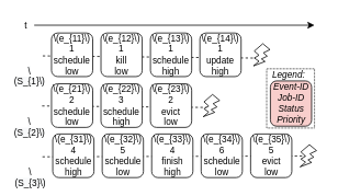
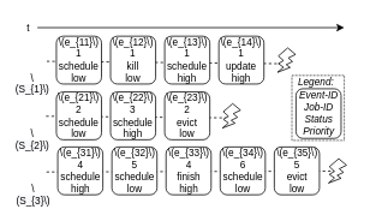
  <mxCell id="0" />
  <mxCell id="1" parent="0" />
  <mxCell id="2" value="" style="rounded=0;whiteSpace=wrap;html=1;fontSize=11;dashed=1;dashPattern=1 1;" vertex="1" parent="1"><mxGeometry x="323" y="83" width="58" height="72" as="geometry" /></mxCell>
  <mxCell id="3" value="" style="endArrow=none;dashed=1;html=1;rounded=0;fontSize=11;exitX=0.979;exitY=0.811;exitDx=0;exitDy=0;exitPerimeter=0;entryX=0.2;entryY=0.648;entryDx=0;entryDy=0;entryPerimeter=0;" edge="1" parent="1" source="8" target="9"><mxGeometry width="50" height="50" relative="1" as="geometry"><mxPoint x="31" y="-10" as="sourcePoint" /><mxPoint x="321" y="-10" as="targetPoint" /></mxGeometry></mxCell>
  <mxCell id="4" value="" style="endArrow=none;dashed=1;html=1;rounded=0;fontSize=11;exitX=0.952;exitY=0.781;exitDx=0;exitDy=0;exitPerimeter=0;entryX=0.25;entryY=0.583;entryDx=0;entryDy=0;entryPerimeter=0;" edge="1" parent="1" source="15" target="16"><mxGeometry width="50" height="50" relative="1" as="geometry"><mxPoint x="31" y="129" as="sourcePoint" /><mxPoint x="261" y="129" as="targetPoint" /></mxGeometry></mxCell>
  <mxCell id="5" value="" style="endArrow=none;dashed=1;html=1;rounded=0;fontSize=11;exitX=0.917;exitY=0.808;exitDx=0;exitDy=0;exitPerimeter=0;" edge="1" parent="1" source="21"><mxGeometry width="50" height="50" relative="1" as="geometry"><mxPoint x="30" y="189" as="sourcePoint" /><mxPoint x="370" y="189" as="targetPoint" /></mxGeometry></mxCell>
  <mxCell id="6" value="" style="endArrow=classic;html=1;rounded=0;" edge="1" parent="1"><mxGeometry width="50" height="50" relative="1" as="geometry"><mxPoint x="41" y="30" as="sourcePoint" /><mxPoint x="381" y="30" as="targetPoint" /></mxGeometry></mxCell>
  <mxCell id="7" value="t" style="text;html=1;strokeColor=none;fillColor=none;align=center;verticalAlign=middle;whiteSpace=wrap;rounded=0;fontSize=11;" vertex="1" parent="1"><mxGeometry x="21" y="20" width="20" height="20" as="geometry" /></mxCell>
  <mxCell id="8" value="" style="shape=image;verticalLabelPosition=bottom;labelBackgroundColor=default;verticalAlign=top;aspect=fixed;imageAspect=0;image=https://cdn-icons-png.flaticon.com/512/622/622400.png;" vertex="1" parent="1"><mxGeometry x="22" y="43" width="30" height="30" as="geometry" /></mxCell>
  <mxCell id="9" value="" style="verticalLabelPosition=bottom;verticalAlign=top;html=1;shape=mxgraph.basic.flash" vertex="1" parent="1"><mxGeometry x="307" y="52.5" width="20" height="27" as="geometry" /></mxCell>
  <mxCell id="10" value="\(e_{11}\)&lt;br style=&quot;font-size: 11px;&quot;&gt;1&lt;br style=&quot;font-size: 11px;&quot;&gt;schedule&lt;br style=&quot;font-size: 11px;&quot;&gt;low" style="rounded=1;whiteSpace=wrap;html=1;fontSize=11;" vertex="1" parent="1"><mxGeometry x="62" y="39.5" width="50" height="53" as="geometry" /></mxCell>
  <mxCell id="11" value="\(e_{12}\)&lt;br style=&quot;font-size: 11px;&quot;&gt;1&lt;br style=&quot;font-size: 11px;&quot;&gt;kill&lt;br style=&quot;font-size: 11px;&quot;&gt;low" style="rounded=1;whiteSpace=wrap;html=1;fontSize=11;" vertex="1" parent="1"><mxGeometry x="122" y="39.5" width="50" height="53" as="geometry" /></mxCell>
  <mxCell id="12" value="\(e_{13}\)&lt;br style=&quot;font-size: 11px;&quot;&gt;1&lt;br style=&quot;font-size: 11px;&quot;&gt;schedule&lt;br style=&quot;font-size: 11px;&quot;&gt;high" style="rounded=1;whiteSpace=wrap;html=1;fontSize=11;" vertex="1" parent="1"><mxGeometry x="182" y="39.5" width="50" height="53" as="geometry" /></mxCell>
  <mxCell id="13" value="\(e_{14}\)&lt;br style=&quot;font-size: 11px;&quot;&gt;1&lt;br style=&quot;font-size: 11px;&quot;&gt;update&lt;br style=&quot;font-size: 11px;&quot;&gt;high" style="rounded=1;whiteSpace=wrap;html=1;fontSize=11;" vertex="1" parent="1"><mxGeometry x="242" y="39.5" width="50" height="53" as="geometry" /></mxCell>
  <mxCell id="14" value="&lt;span style=&quot;color: rgb(0, 0, 0); font-family: Helvetica; font-size: 11px; font-style: normal; font-variant-ligatures: normal; font-variant-caps: normal; font-weight: 400; letter-spacing: normal; orphans: 2; text-indent: 0px; text-transform: none; widows: 2; word-spacing: 0px; -webkit-text-stroke-width: 0px; background-color: rgb(248, 249, 250); text-decoration-thickness: initial; text-decoration-style: initial; text-decoration-color: initial; float: none; display: inline !important;&quot;&gt;\(S_{1}\)&lt;/span&gt;" style="text;whiteSpace=wrap;html=1;fontSize=11;align=center;" vertex="1" parent="1"><mxGeometry x="20.5" y="73" width="29" height="20" as="geometry" /></mxCell>
  <mxCell id="15" value="" style="shape=image;verticalLabelPosition=bottom;labelBackgroundColor=default;verticalAlign=top;aspect=fixed;imageAspect=0;image=https://cdn-icons-png.flaticon.com/512/622/622400.png;" vertex="1" parent="1"><mxGeometry x="22" y="104.75" width="30" height="30" as="geometry" /></mxCell>
  <mxCell id="16" value="" style="verticalLabelPosition=bottom;verticalAlign=top;html=1;shape=mxgraph.basic.flash" vertex="1" parent="1"><mxGeometry x="246" y="114.25" width="20" height="27" as="geometry" /></mxCell>
  <mxCell id="17" value="\(e_{21}\)&lt;br style=&quot;font-size: 11px;&quot;&gt;2&lt;br style=&quot;font-size: 11px;&quot;&gt;schedule&lt;br style=&quot;font-size: 11px;&quot;&gt;low" style="rounded=1;whiteSpace=wrap;html=1;fontSize=11;" vertex="1" parent="1"><mxGeometry x="62" y="101.25" width="50" height="53" as="geometry" /></mxCell>
  <mxCell id="18" value="\(e_{22}\)&lt;br style=&quot;font-size: 11px;&quot;&gt;3&lt;br&gt;schedule&lt;br style=&quot;font-size: 11px;&quot;&gt;high" style="rounded=1;whiteSpace=wrap;html=1;fontSize=11;" vertex="1" parent="1"><mxGeometry x="122" y="101.25" width="50" height="53" as="geometry" /></mxCell>
  <mxCell id="19" value="\(e_{23}\)&lt;br style=&quot;font-size: 11px;&quot;&gt;2&lt;br style=&quot;font-size: 11px;&quot;&gt;evict&lt;br style=&quot;font-size: 11px;&quot;&gt;low" style="rounded=1;whiteSpace=wrap;html=1;fontSize=11;" vertex="1" parent="1"><mxGeometry x="182" y="101.25" width="50" height="53" as="geometry" /></mxCell>
  <mxCell id="20" value="&lt;span style=&quot;color: rgb(0, 0, 0); font-family: Helvetica; font-size: 11px; font-style: normal; font-variant-ligatures: normal; font-variant-caps: normal; font-weight: 400; letter-spacing: normal; orphans: 2; text-indent: 0px; text-transform: none; widows: 2; word-spacing: 0px; -webkit-text-stroke-width: 0px; background-color: rgb(248, 249, 250); text-decoration-thickness: initial; text-decoration-style: initial; text-decoration-color: initial; float: none; display: inline !important;&quot;&gt;\(S_{2}\)&lt;/span&gt;" style="text;whiteSpace=wrap;html=1;fontSize=11;align=center;" vertex="1" parent="1"><mxGeometry x="20.5" y="134.75" width="29" height="20" as="geometry" /></mxCell>
  <mxCell id="21" value="" style="shape=image;verticalLabelPosition=bottom;labelBackgroundColor=default;verticalAlign=top;aspect=fixed;imageAspect=0;image=https://cdn-icons-png.flaticon.com/512/622/622400.png;" vertex="1" parent="1"><mxGeometry x="23.5" y="165.75" width="30" height="30" as="geometry" /></mxCell>
  <mxCell id="22" value="" style="verticalLabelPosition=bottom;verticalAlign=top;html=1;shape=mxgraph.basic.flash" vertex="1" parent="1"><mxGeometry x="363.5" y="175.25" width="20" height="27" as="geometry" /></mxCell>
  <mxCell id="23" value="\(e_{31}\)&lt;br style=&quot;font-size: 11px;&quot;&gt;4&lt;br style=&quot;font-size: 11px;&quot;&gt;schedule&lt;br style=&quot;font-size: 11px;&quot;&gt;high" style="rounded=1;whiteSpace=wrap;html=1;fontSize=11;" vertex="1" parent="1"><mxGeometry x="63.5" y="162.25" width="50" height="53" as="geometry" /></mxCell>
  <mxCell id="24" value="\(e_{32}\)&lt;br style=&quot;font-size: 11px;&quot;&gt;5&lt;br style=&quot;font-size: 11px;&quot;&gt;schedule&lt;br style=&quot;font-size: 11px;&quot;&gt;low" style="rounded=1;whiteSpace=wrap;html=1;fontSize=11;" vertex="1" parent="1"><mxGeometry x="123.5" y="162.25" width="50" height="53" as="geometry" /></mxCell>
  <mxCell id="25" value="\(e_{33}\)&lt;br style=&quot;font-size: 11px;&quot;&gt;4&lt;br style=&quot;font-size: 11px;&quot;&gt;finish&lt;br style=&quot;font-size: 11px;&quot;&gt;high" style="rounded=1;whiteSpace=wrap;html=1;fontSize=11;" vertex="1" parent="1"><mxGeometry x="183.5" y="162.25" width="50" height="53" as="geometry" /></mxCell>
  <mxCell id="26" value="\(e_{34}\)&lt;br style=&quot;font-size: 11px;&quot;&gt;6&lt;br style=&quot;font-size: 11px;&quot;&gt;schedule&lt;br style=&quot;font-size: 11px;&quot;&gt;low" style="rounded=1;whiteSpace=wrap;html=1;fontSize=11;" vertex="1" parent="1"><mxGeometry x="243.5" y="162.25" width="50" height="53" as="geometry" /></mxCell>
  <mxCell id="27" value="\(e_{35}\)&lt;br style=&quot;font-size: 11px;&quot;&gt;5&lt;br style=&quot;font-size: 11px;&quot;&gt;evict&lt;br style=&quot;font-size: 11px;&quot;&gt;low" style="rounded=1;whiteSpace=wrap;html=1;fontSize=11;" vertex="1" parent="1"><mxGeometry x="303.5" y="162.25" width="50" height="53" as="geometry" /></mxCell>
  <mxCell id="28" value="&lt;span style=&quot;color: rgb(0, 0, 0); font-family: Helvetica; font-size: 11px; font-style: normal; font-variant-ligatures: normal; font-variant-caps: normal; font-weight: 400; letter-spacing: normal; orphans: 2; text-indent: 0px; text-transform: none; widows: 2; word-spacing: 0px; -webkit-text-stroke-width: 0px; background-color: rgb(248, 249, 250); text-decoration-thickness: initial; text-decoration-style: initial; text-decoration-color: initial; float: none; display: inline !important;&quot;&gt;\(S_{3}\)&lt;/span&gt;" style="text;whiteSpace=wrap;html=1;fontSize=11;align=center;" vertex="1" parent="1"><mxGeometry x="22" y="195.75" width="29" height="20" as="geometry" /></mxCell>
- <mxCell id="29" value="&lt;i&gt;Event-ID&lt;br&gt;Job-ID&lt;br&gt;Status&lt;br&gt;Priority&lt;/i&gt;" style="rounded=1;whiteSpace=wrap;html=1;fontSize=11;fillColor=#f8cecc;" vertex="1" parent="1"><mxGeometry x="327.5" y="97.75" width="50" height="55" as="geometry" /></mxCell>
+ <mxCell id="29" value="&lt;i&gt;Event-ID&lt;br&gt;Job-ID&lt;br&gt;Status&lt;br&gt;Priority&lt;/i&gt;" style="rounded=1;whiteSpace=wrap;html=1;fontSize=11;" vertex="1" parent="1"><mxGeometry x="327.5" y="97.75" width="50" height="55" as="geometry" /></mxCell>
  <mxCell id="30" value="&lt;i style=&quot;color: rgb(0, 0, 0); font-family: Helvetica; font-size: 11px; font-variant-ligatures: normal; font-variant-caps: normal; font-weight: 400; letter-spacing: normal; orphans: 2; text-align: center; text-indent: 0px; text-transform: none; widows: 2; word-spacing: 0px; -webkit-text-stroke-width: 0px; text-decoration-thickness: initial; text-decoration-style: initial; text-decoration-color: initial;&quot;&gt;Legend:&lt;/i&gt;" style="text;whiteSpace=wrap;html=1;fontSize=11;" vertex="1" parent="1"><mxGeometry x="327.5" y="76.5" width="60" height="20" as="geometry" /></mxCell>
